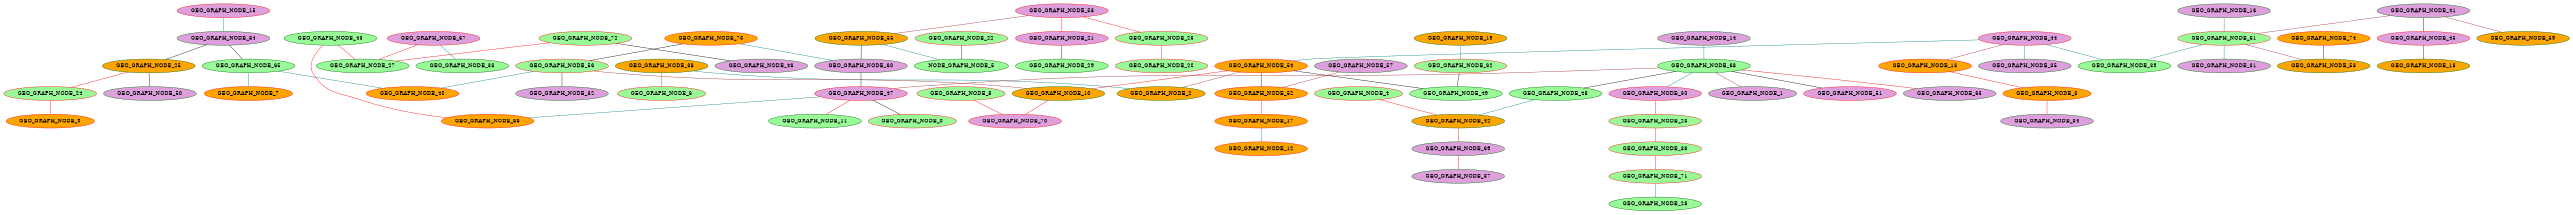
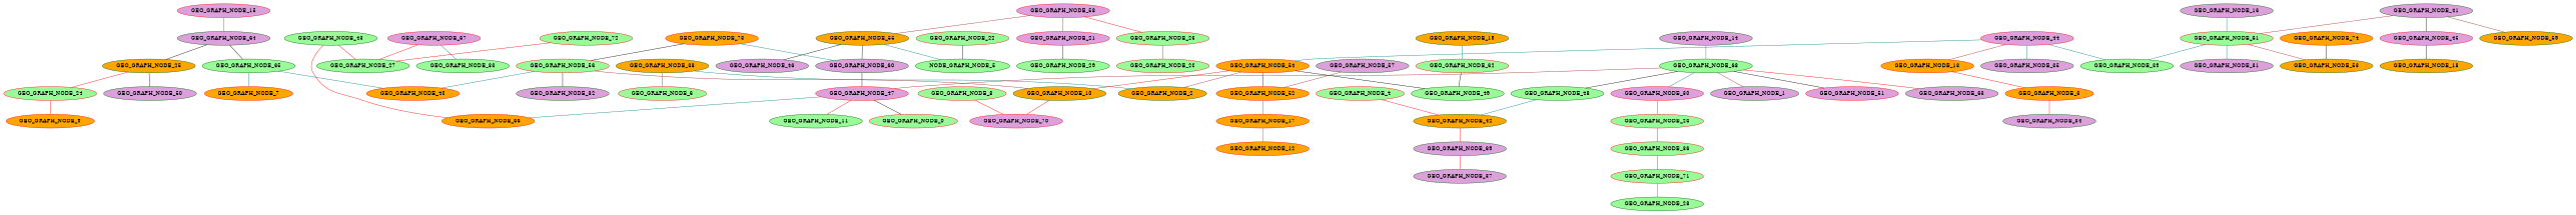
  graph {
    node [color=darkgreen fillcolor=palegreen style=filled]
    edge [color=teal weight=1]
    GEO_GRAPH_NODE_38 [fillcolor=orange]
    GEO_GRAPH_NODE_6 [color=red]
    GEO_GRAPH_NODE_2 [fillcolor=orange]
    GEO_GRAPH_NODE_44 [color=red fillcolor=plum]
    GEO_GRAPH_NODE_35 [fillcolor=plum]
    GEO_GRAPH_NODE_13 [color=red fillcolor=orange]
    GEO_GRAPH_NODE_39
    GEO_GRAPH_NODE_54 [color=red fillcolor=orange]
    GEO_GRAPH_NODE_3 [color=red fillcolor=orange]
    GEO_GRAPH_NODE_52 [color=red fillcolor=orange]
    GEO_GRAPH_NODE_10 [fillcolor=orange]
    GEO_GRAPH_NODE_49
    GEO_GRAPH_NODE_57 [fillcolor=plum]
    GEO_GRAPH_NODE_17 [color=red fillcolor=orange]
    GEO_GRAPH_NODE_12 [color=red fillcolor=orange]
    GEO_GRAPH_NODE_69 [fillcolor=plum]
    GEO_GRAPH_NODE_37 [fillcolor=plum]
    GEO_GRAPH_NODE_74 [color=red fillcolor=orange]
    GEO_GRAPH_NODE_53 [fillcolor=orange]
    GEO_GRAPH_NODE_34 [fillcolor=plum]
    GEO_GRAPH_NODE_4 [color=red]
    GEO_GRAPH_NODE_42 [fillcolor=orange]
    GEO_GRAPH_NODE_8 [color=red]
    GEO_GRAPH_NODE_70 [color=red fillcolor=plum]
    GEO_GRAPH_NODE_14 [fillcolor=plum]
    GEO_GRAPH_NODE_68
    GEO_GRAPH_NODE_30 [color=red fillcolor=plum]
    GEO_GRAPH_NODE_47 [color=red fillcolor=plum]
    GEO_GRAPH_NODE_48
    GEO_GRAPH_NODE_1 [fillcolor=plum]
    GEO_GRAPH_NODE_51 [color=red fillcolor=plum]
    GEO_GRAPH_NODE_63 [fillcolor=plum]
    GEO_GRAPH_NODE_23 [color=red]
    GEO_GRAPH_NODE_66 [color=red fillcolor=orange]
    GEO_GRAPH_NODE_0 [color=red]
    GEO_GRAPH_NODE_11
    GEO_GRAPH_NODE_15 [color=red fillcolor=plum]
    GEO_GRAPH_NODE_64 [fillcolor=plum]
    GEO_GRAPH_NODE_25 [fillcolor=orange]
    GEO_GRAPH_NODE_65
    GEO_GRAPH_NODE_24 [color=red]
    GEO_GRAPH_NODE_50 [fillcolor=plum]
    GEO_GRAPH_NODE_40 [color=red fillcolor=orange]
    GEO_GRAPH_NODE_7 [color=red fillcolor=orange]
    GEO_GRAPH_NODE_16 [fillcolor=plum]
    GEO_GRAPH_NODE_61 [color=red]
    GEO_GRAPH_NODE_31 [fillcolor=plum]
    GEO_GRAPH_NODE_19 [fillcolor=orange]
    GEO_GRAPH_NODE_62 [color=red]
    GEO_GRAPH_NODE_21 [color=red fillcolor=plum]
    GEO_GRAPH_NODE_29
    GEO_GRAPH_NODE_22 [color=red]
    n53 [label=NODE_GRAPH_NODE_5]
    GEO_GRAPH_NODE_36 [color=red]
    GEO_GRAPH_NODE_71 [color=red]
    GEO_GRAPH_NODE_28
    GEO_GRAPH_NODE_9 [color=red fillcolor=orange]
    GEO_GRAPH_NODE_26 [color=red]
    GEO_GRAPH_NODE_20 [color=red]
    GEO_GRAPH_NODE_41 [fillcolor=plum]
    GEO_GRAPH_NODE_45 [color=red fillcolor=plum]
    GEO_GRAPH_NODE_59 [fillcolor=orange]
    GEO_GRAPH_NODE_18 [fillcolor=orange]
    GEO_GRAPH_NODE_43
    GEO_GRAPH_NODE_27
    GEO_GRAPH_NODE_55 [fillcolor=orange]
    GEO_GRAPH_NODE_46 [fillcolor=plum]
    GEO_GRAPH_NODE_60 [fillcolor=plum]
    GEO_GRAPH_NODE_56 [color=red]
    GEO_GRAPH_NODE_32 [fillcolor=plum]
    GEO_GRAPH_NODE_58 [color=red fillcolor=plum]
    GEO_GRAPH_NODE_67 [color=red fillcolor=plum]
    GEO_GRAPH_NODE_33
    GEO_GRAPH_NODE_72 [color=red]
    GEO_GRAPH_NODE_73 [color=red fillcolor=orange]
    GEO_GRAPH_NODE_38 -- GEO_GRAPH_NODE_6 [color=brown weight=2]
    GEO_GRAPH_NODE_38 -- GEO_GRAPH_NODE_2
    GEO_GRAPH_NODE_44 -- GEO_GRAPH_NODE_35 [weight=2]
    GEO_GRAPH_NODE_44 -- GEO_GRAPH_NODE_13 [color=brown]
    GEO_GRAPH_NODE_44 -- GEO_GRAPH_NODE_39
    GEO_GRAPH_NODE_44 -- GEO_GRAPH_NODE_54
    GEO_GRAPH_NODE_13 -- GEO_GRAPH_NODE_3 [color=red]
    GEO_GRAPH_NODE_54 -- GEO_GRAPH_NODE_2 [color=brown]
    GEO_GRAPH_NODE_54 -- GEO_GRAPH_NODE_52 [color=black]
    GEO_GRAPH_NODE_54 -- GEO_GRAPH_NODE_10 [color=red]
    GEO_GRAPH_NODE_54 -- GEO_GRAPH_NODE_49 [color=black]
    GEO_GRAPH_NODE_3 -- GEO_GRAPH_NODE_34 [color=red]
    GEO_GRAPH_NODE_52 -- GEO_GRAPH_NODE_17 [color=brown]
    GEO_GRAPH_NODE_10 -- GEO_GRAPH_NODE_70 [color=red]
    GEO_GRAPH_NODE_57 -- GEO_GRAPH_NODE_52 [color=brown weight=2]
    GEO_GRAPH_NODE_17 -- GEO_GRAPH_NODE_12
    GEO_GRAPH_NODE_69 -- GEO_GRAPH_NODE_37 [color=red weight=2]
    GEO_GRAPH_NODE_74 -- GEO_GRAPH_NODE_53 [color=black weight=2]
    GEO_GRAPH_NODE_4 -- GEO_GRAPH_NODE_42 [color=red]
    GEO_GRAPH_NODE_42 -- GEO_GRAPH_NODE_69 [color=red]
    GEO_GRAPH_NODE_8 -- GEO_GRAPH_NODE_70 [color=red]
    GEO_GRAPH_NODE_14 -- GEO_GRAPH_NODE_68
    GEO_GRAPH_NODE_68 -- GEO_GRAPH_NODE_30
    GEO_GRAPH_NODE_68 -- GEO_GRAPH_NODE_47 [color=brown]
    GEO_GRAPH_NODE_68 -- GEO_GRAPH_NODE_48 [color=black]
    GEO_GRAPH_NODE_68 -- GEO_GRAPH_NODE_1 [color=brown]
    GEO_GRAPH_NODE_68 -- GEO_GRAPH_NODE_51 [color=black]
    GEO_GRAPH_NODE_68 -- GEO_GRAPH_NODE_63 [color=red]
    GEO_GRAPH_NODE_30 -- GEO_GRAPH_NODE_23 [color=red]
    GEO_GRAPH_NODE_47 -- GEO_GRAPH_NODE_66
    GEO_GRAPH_NODE_47 -- GEO_GRAPH_NODE_0 [color=black]
    GEO_GRAPH_NODE_47 -- GEO_GRAPH_NODE_11 [color=red]
    GEO_GRAPH_NODE_48 -- GEO_GRAPH_NODE_42
    GEO_GRAPH_NODE_23 -- GEO_GRAPH_NODE_36 [color=brown]
    GEO_GRAPH_NODE_15 -- GEO_GRAPH_NODE_64
    GEO_GRAPH_NODE_64 -- GEO_GRAPH_NODE_25 [color=black]
    GEO_GRAPH_NODE_64 -- GEO_GRAPH_NODE_65 [color=black]
    GEO_GRAPH_NODE_25 -- GEO_GRAPH_NODE_24 [color=red]
    GEO_GRAPH_NODE_25 -- GEO_GRAPH_NODE_50 [color=black]
    GEO_GRAPH_NODE_65 -- GEO_GRAPH_NODE_40
    GEO_GRAPH_NODE_65 -- GEO_GRAPH_NODE_7
    GEO_GRAPH_NODE_24 -- GEO_GRAPH_NODE_9 [color=red]
    GEO_GRAPH_NODE_16 -- GEO_GRAPH_NODE_61
    GEO_GRAPH_NODE_61 -- GEO_GRAPH_NODE_39
    GEO_GRAPH_NODE_61 -- GEO_GRAPH_NODE_53 [color=brown]
    GEO_GRAPH_NODE_61 -- GEO_GRAPH_NODE_31
    GEO_GRAPH_NODE_19 -- GEO_GRAPH_NODE_62
    GEO_GRAPH_NODE_62 -- GEO_GRAPH_NODE_49 [color=black]
    GEO_GRAPH_NODE_21 -- GEO_GRAPH_NODE_29 [color=black]
    GEO_GRAPH_NODE_22 -- n53 [color=black]
    GEO_GRAPH_NODE_36 -- GEO_GRAPH_NODE_71 [color=red]
    GEO_GRAPH_NODE_71 -- GEO_GRAPH_NODE_28
    GEO_GRAPH_NODE_26 -- GEO_GRAPH_NODE_20 [color=brown]
    GEO_GRAPH_NODE_41 -- GEO_GRAPH_NODE_61 [color=brown]
    GEO_GRAPH_NODE_41 -- GEO_GRAPH_NODE_45 [color=black]
    GEO_GRAPH_NODE_41 -- GEO_GRAPH_NODE_59 [color=brown]
    GEO_GRAPH_NODE_45 -- GEO_GRAPH_NODE_18 [color=black]
    GEO_GRAPH_NODE_43 -- GEO_GRAPH_NODE_66 [color=red]
    GEO_GRAPH_NODE_43 -- GEO_GRAPH_NODE_27 [color=red]
    GEO_GRAPH_NODE_55 -- n53
-   GEO_GRAPH_NODE_72 -- GEO_GRAPH_NODE_46 [color=black]
+   GEO_GRAPH_NODE_55 -- GEO_GRAPH_NODE_46 [color=black]
    GEO_GRAPH_NODE_55 -- GEO_GRAPH_NODE_60 [color=black]
    GEO_GRAPH_NODE_60 -- GEO_GRAPH_NODE_47 [color=black]
    GEO_GRAPH_NODE_56 -- GEO_GRAPH_NODE_10 [color=brown]
    GEO_GRAPH_NODE_56 -- GEO_GRAPH_NODE_40
    GEO_GRAPH_NODE_56 -- GEO_GRAPH_NODE_32 [color=black]
    GEO_GRAPH_NODE_58 -- GEO_GRAPH_NODE_21 [color=red]
    GEO_GRAPH_NODE_58 -- GEO_GRAPH_NODE_26 [color=red]
    GEO_GRAPH_NODE_58 -- GEO_GRAPH_NODE_55 [color=brown]
    GEO_GRAPH_NODE_67 -- GEO_GRAPH_NODE_27 [color=red]
    GEO_GRAPH_NODE_67 -- GEO_GRAPH_NODE_33
    GEO_GRAPH_NODE_72 -- GEO_GRAPH_NODE_27 [color=red]
    GEO_GRAPH_NODE_73 -- GEO_GRAPH_NODE_60
    GEO_GRAPH_NODE_73 -- GEO_GRAPH_NODE_56 [color=black]
  }
